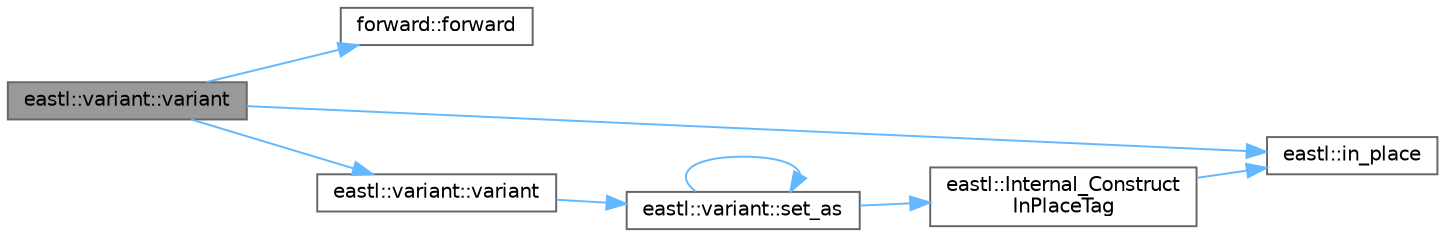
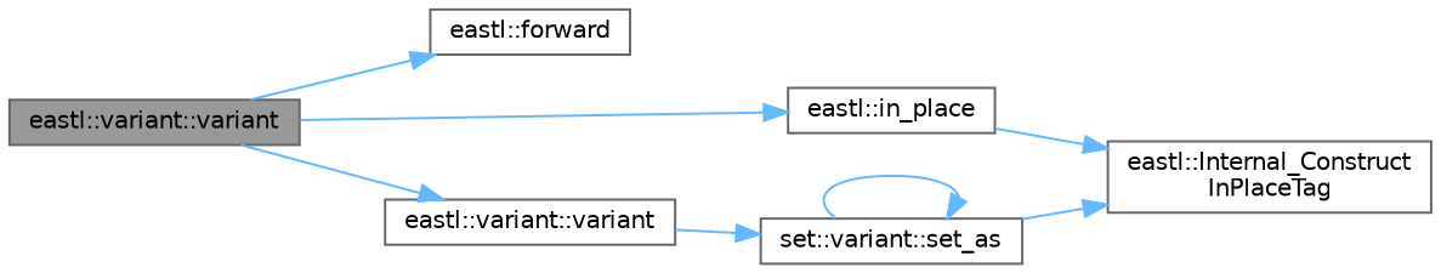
  digraph {
    rankdir=LR
    node [color=grey40 fillcolor=white fontname=Helvetica fontsize=10 shape=box style=filled]
    edge [color=steelblue1 fontname=Helvetica fontsize=10 labelfontname=Helvetica labelfontsize=10 style=solid]
    n1 [color=gray40 fillcolor=grey60 fontcolor=black height=0.2 label="eastl::variant::variant" width=0.4]
-   n2 [height=0.2 label="forward::forward" width=0.4]
+   n2 [height=0.2 label="eastl::forward" width=0.4]
    n3 [height=0.2 label="eastl::in_place" width=0.4]
    n4 [height=0.2 label="eastl::variant::variant" width=0.4]
    n5 [height=0.2 label="eastl::Internal_Construct\lInPlaceTag" width=0.4]
-   n6 [height=0.2 label="eastl::variant::set_as" width=0.4]
+   n6 [height=0.2 label="set::variant::set_as" width=0.4]
    n1 -> n2
    n1 -> n3
    n1 -> n4
-   n5 -> n3
+   n3 -> n5
    n4 -> n6
    n6 -> n5
    n6 -> n6
  }
